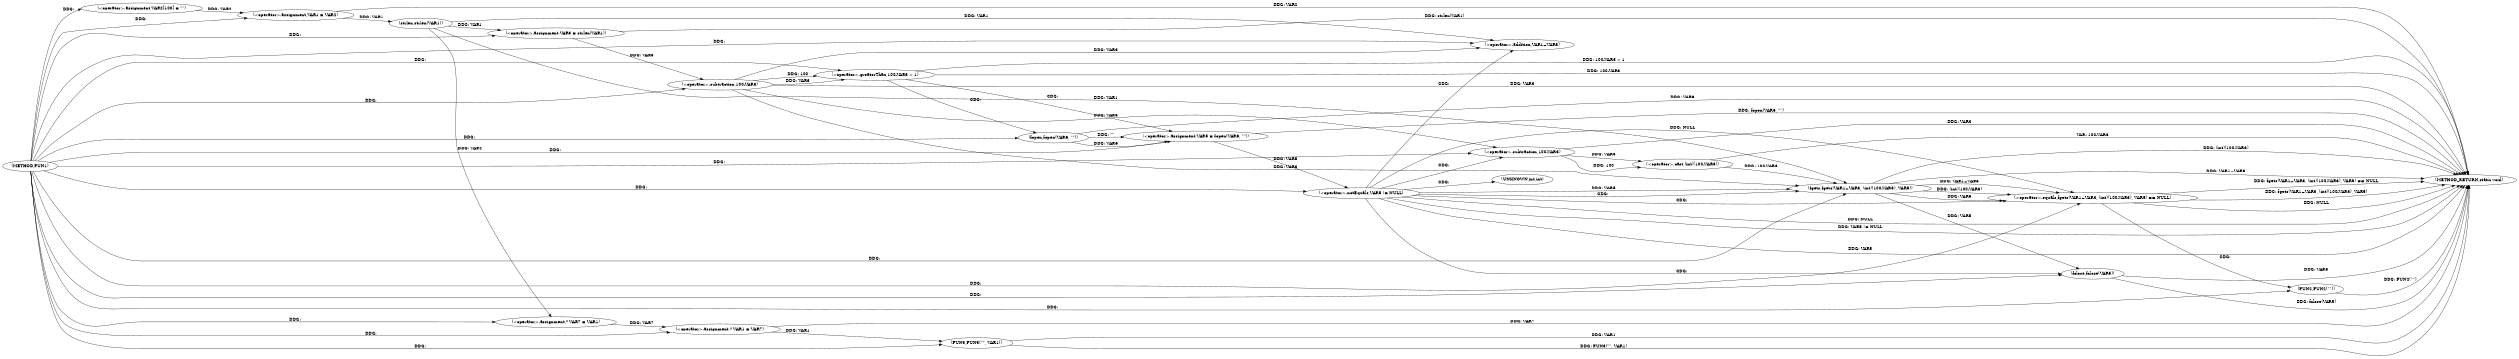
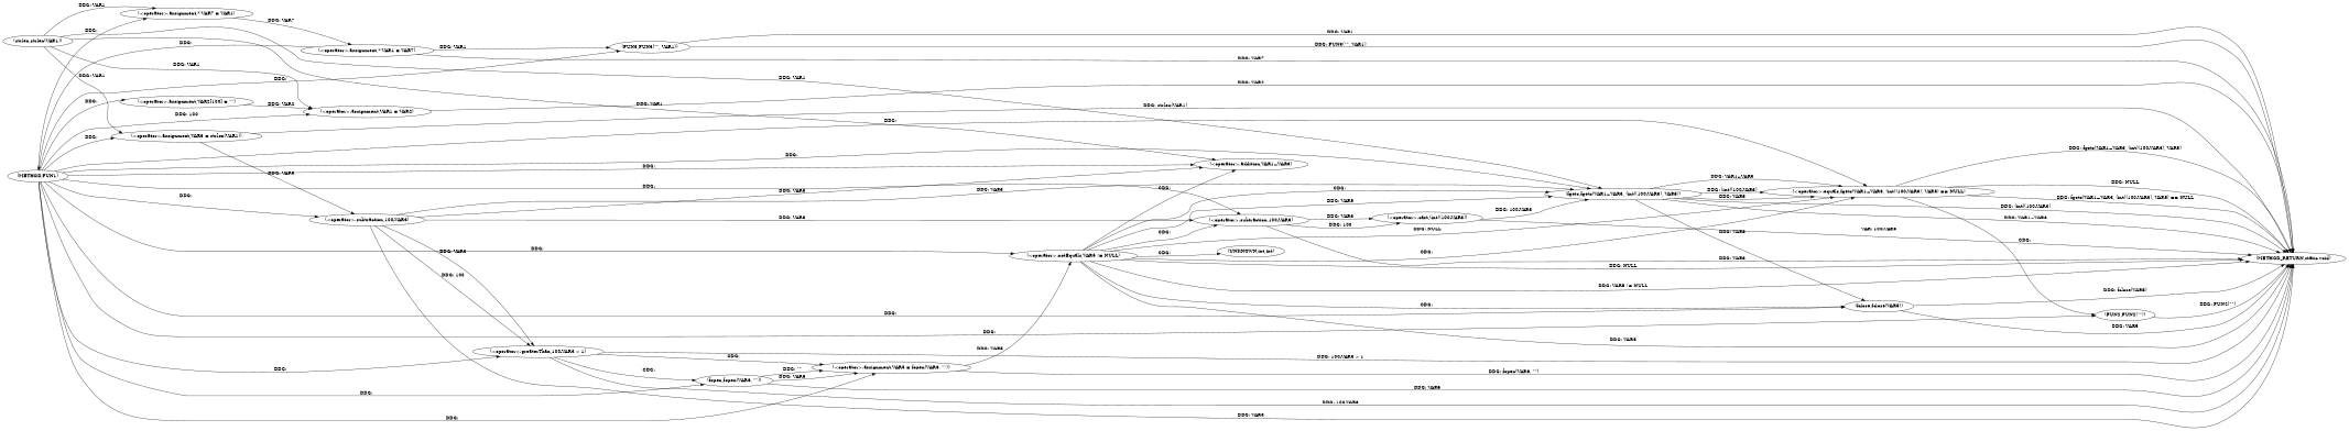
  digraph {
    rankdir=LR
    n1 [label="(METHOD,FUN1)"]
    n2 [label="(<operator>.assignment,VAR2[100] = \"\")"]
    n3 [label="(<operator>.assignment,VAR1 = VAR2)"]
    n4 [label="(<operator>.assignment,VAR3 = strlen(VAR1))"]
    n5 [label="(<operator>.greaterThan,100-VAR3 > 1)"]
    n6 [label="(<operator>.subtraction,100-VAR3)"]
    n7 [label="(<operator>.assignment,VAR5 = fopen(VAR6, \"\"))"]
    n8 [label="(fopen,fopen(VAR6, \"\"))"]
    n9 [label="(<operator>.notEquals,VAR5 != NULL)"]
    n10 [label="(<operator>.equals,fgets(VAR1+VAR3, (int)(100-VAR3), VAR5) == NULL)"]
    n11 [label="(fgets,fgets(VAR1+VAR3, (int)(100-VAR3), VAR5))"]
    n12 [label="(<operator>.addition,VAR1+VAR3)"]
    n13 [label="(<operator>.subtraction,100-VAR3)"]
    n14 [label="(FUN2,FUN2(\"\"))"]
    n15 [label="(fclose,fclose(VAR5))"]
    n16 [label="(<operator>.assignment,* VAR7 = VAR1)"]
    n17 [label="(<operator>.assignment,* VAR1 = VAR7)"]
    n18 [label="(FUN3,FUN3(\"\", VAR1))"]
    n19 [label="(strlen,strlen(VAR1))"]
    n20 [label="(METHOD_RETURN,static void)"]
    n21 [label="(UNKNOWN,int,int)"]
    n22 [label="(<operator>.cast,(int)(100-VAR3))"]
    n1 -> n2 [label="DDG: "]
-   n1 -> n3 [label="DDG: "]
+   n1 -> n3 [label="DDG: 100"]
    n1 -> n4 [label="DDG: "]
    n1 -> n5 [label="DDG: "]
    n1 -> n6 [label="DDG: "]
    n1 -> n7 [label="DDG: "]
    n1 -> n8 [label="DDG: "]
    n1 -> n9 [label="DDG: "]
    n1 -> n10 [label="DDG: "]
    n1 -> n11 [label="DDG: "]
    n1 -> n12 [label="DDG: "]
    n1 -> n13 [label="DDG: "]
    n1 -> n14 [label="DDG: "]
    n1 -> n15 [label="DDG: "]
    n1 -> n16 [label="DDG: "]
-   n1 -> n17 [label="DDG: "]
+   n17 -> n1 [label="DDG: "]
    n1 -> n18 [label="DDG: "]
    n2 -> n3 [label="DDG: VAR2"]
-   n3 -> n19 [label="DDG: VAR1"]
+   n19 -> n3 [label="DDG: VAR1"]
    n3 -> n20 [label="DDG: VAR2"]
    n4 -> n6 [label="DDG: VAR3"]
    n4 -> n20 [label="DDG: strlen(VAR1)"]
    n5 -> n7 [label="CDG: "]
    n5 -> n8 [label="CDG: "]
    n5 -> n20 [label="DDG: 100-VAR3 > 1"]
    n5 -> n20 [label="DDG: 100-VAR3"]
    n6 -> n5 [label="DDG: 100"]
    n6 -> n5 [label="DDG: VAR3"]
    n6 -> n11 [label="DDG: VAR3"]
    n6 -> n12 [label="DDG: VAR3"]
    n6 -> n13 [label="DDG: VAR3"]
    n6 -> n20 [label="DDG: VAR3"]
    n7 -> n9 [label="DDG: VAR5"]
    n7 -> n20 [label="DDG: fopen(VAR6, \"\")"]
    n8 -> n7 [label="DDG: VAR6"]
    n8 -> n7 [label="DDG: \"\""]
    n8 -> n20 [label="DDG: VAR6"]
    n9 -> n10 [label="DDG: NULL"]
    n9 -> n10 [label="CDG: "]
    n9 -> n11 [label="DDG: VAR5"]
    n9 -> n11 [label="CDG: "]
    n9 -> n12 [label="CDG: "]
    n9 -> n13 [label="CDG: "]
    n9 -> n15 [label="CDG: "]
    n9 -> n20 [label="DDG: NULL"]
    n9 -> n20 [label="DDG: VAR5 != NULL"]
    n9 -> n20 [label="DDG: VAR5"]
    n9 -> n21 [label="CDG: "]
    n10 -> n14 [label="CDG: "]
    n10 -> n20 [label="DDG: fgets(VAR1+VAR3, (int)(100-VAR3), VAR5) == NULL"]
    n10 -> n20 [label="DDG: fgets(VAR1+VAR3, (int)(100-VAR3), VAR5)"]
    n10 -> n20 [label="DDG: NULL"]
    n11 -> n10 [label="DDG: VAR1+VAR3"]
    n11 -> n10 [label="DDG: (int)(100-VAR3)"]
    n11 -> n10 [label="DDG: VAR5"]
    n11 -> n15 [label="DDG: VAR5"]
    n11 -> n20 [label="DDG: (int)(100-VAR3)"]
    n11 -> n20 [label="DDG: VAR1+VAR3"]
    n13 -> n20 [label="DDG: VAR3"]
    n13 -> n22 [label="DDG: 100"]
    n13 -> n22 [label="DDG: VAR3"]
    n14 -> n20 [label="DDG: FUN2(\"\")"]
    n15 -> n20 [label="DDG: fclose(VAR5)"]
    n15 -> n20 [label="DDG: VAR5"]
    n16 -> n17 [label="DDG: VAR7"]
    n17 -> n18 [label="DDG: VAR1"]
    n17 -> n20 [label="DDG: VAR7"]
    n18 -> n20 [label="DDG: FUN3(\"\", VAR1)"]
    n18 -> n20 [label="DDG: VAR1"]
    n19 -> n4 [label="DDG: VAR1"]
    n19 -> n11 [label="DDG: VAR1"]
    n19 -> n12 [label="DDG: VAR1"]
-   n19 -> n16 [label="DDG: VAR4"]
+   n19 -> n16 [label="DDG: VAR1"]
    n22 -> n11 [label="DDG: 100-VAR3"]
    n22 -> n20 [label="VAR: 100-VAR3"]
  }
